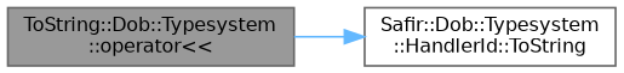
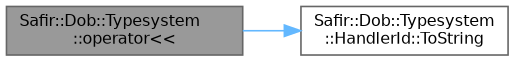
  digraph {
    rankdir=LR
    node [fontname=Helvetica fontsize=10 shape=box style=filled]
-   n1 [color=gray40 fillcolor=grey60 fontcolor=black height=0.2 label="ToString::Dob::Typesystem\l::operator\<\<" width=0.4]
+   n1 [color=gray40 fillcolor=grey60 fontcolor=black height=0.2 label="Safir::Dob::Typesystem\l::operator\<\<" width=0.4]
    n2 [color=grey40 fillcolor=white height=0.2 label="Safir::Dob::Typesystem\l::HandlerId::ToString" width=0.4]
    n1 -> n2 [color=steelblue1 fontname=Helvetica fontsize=10 labelfontname=Helvetica labelfontsize=10 style=solid]
  }
